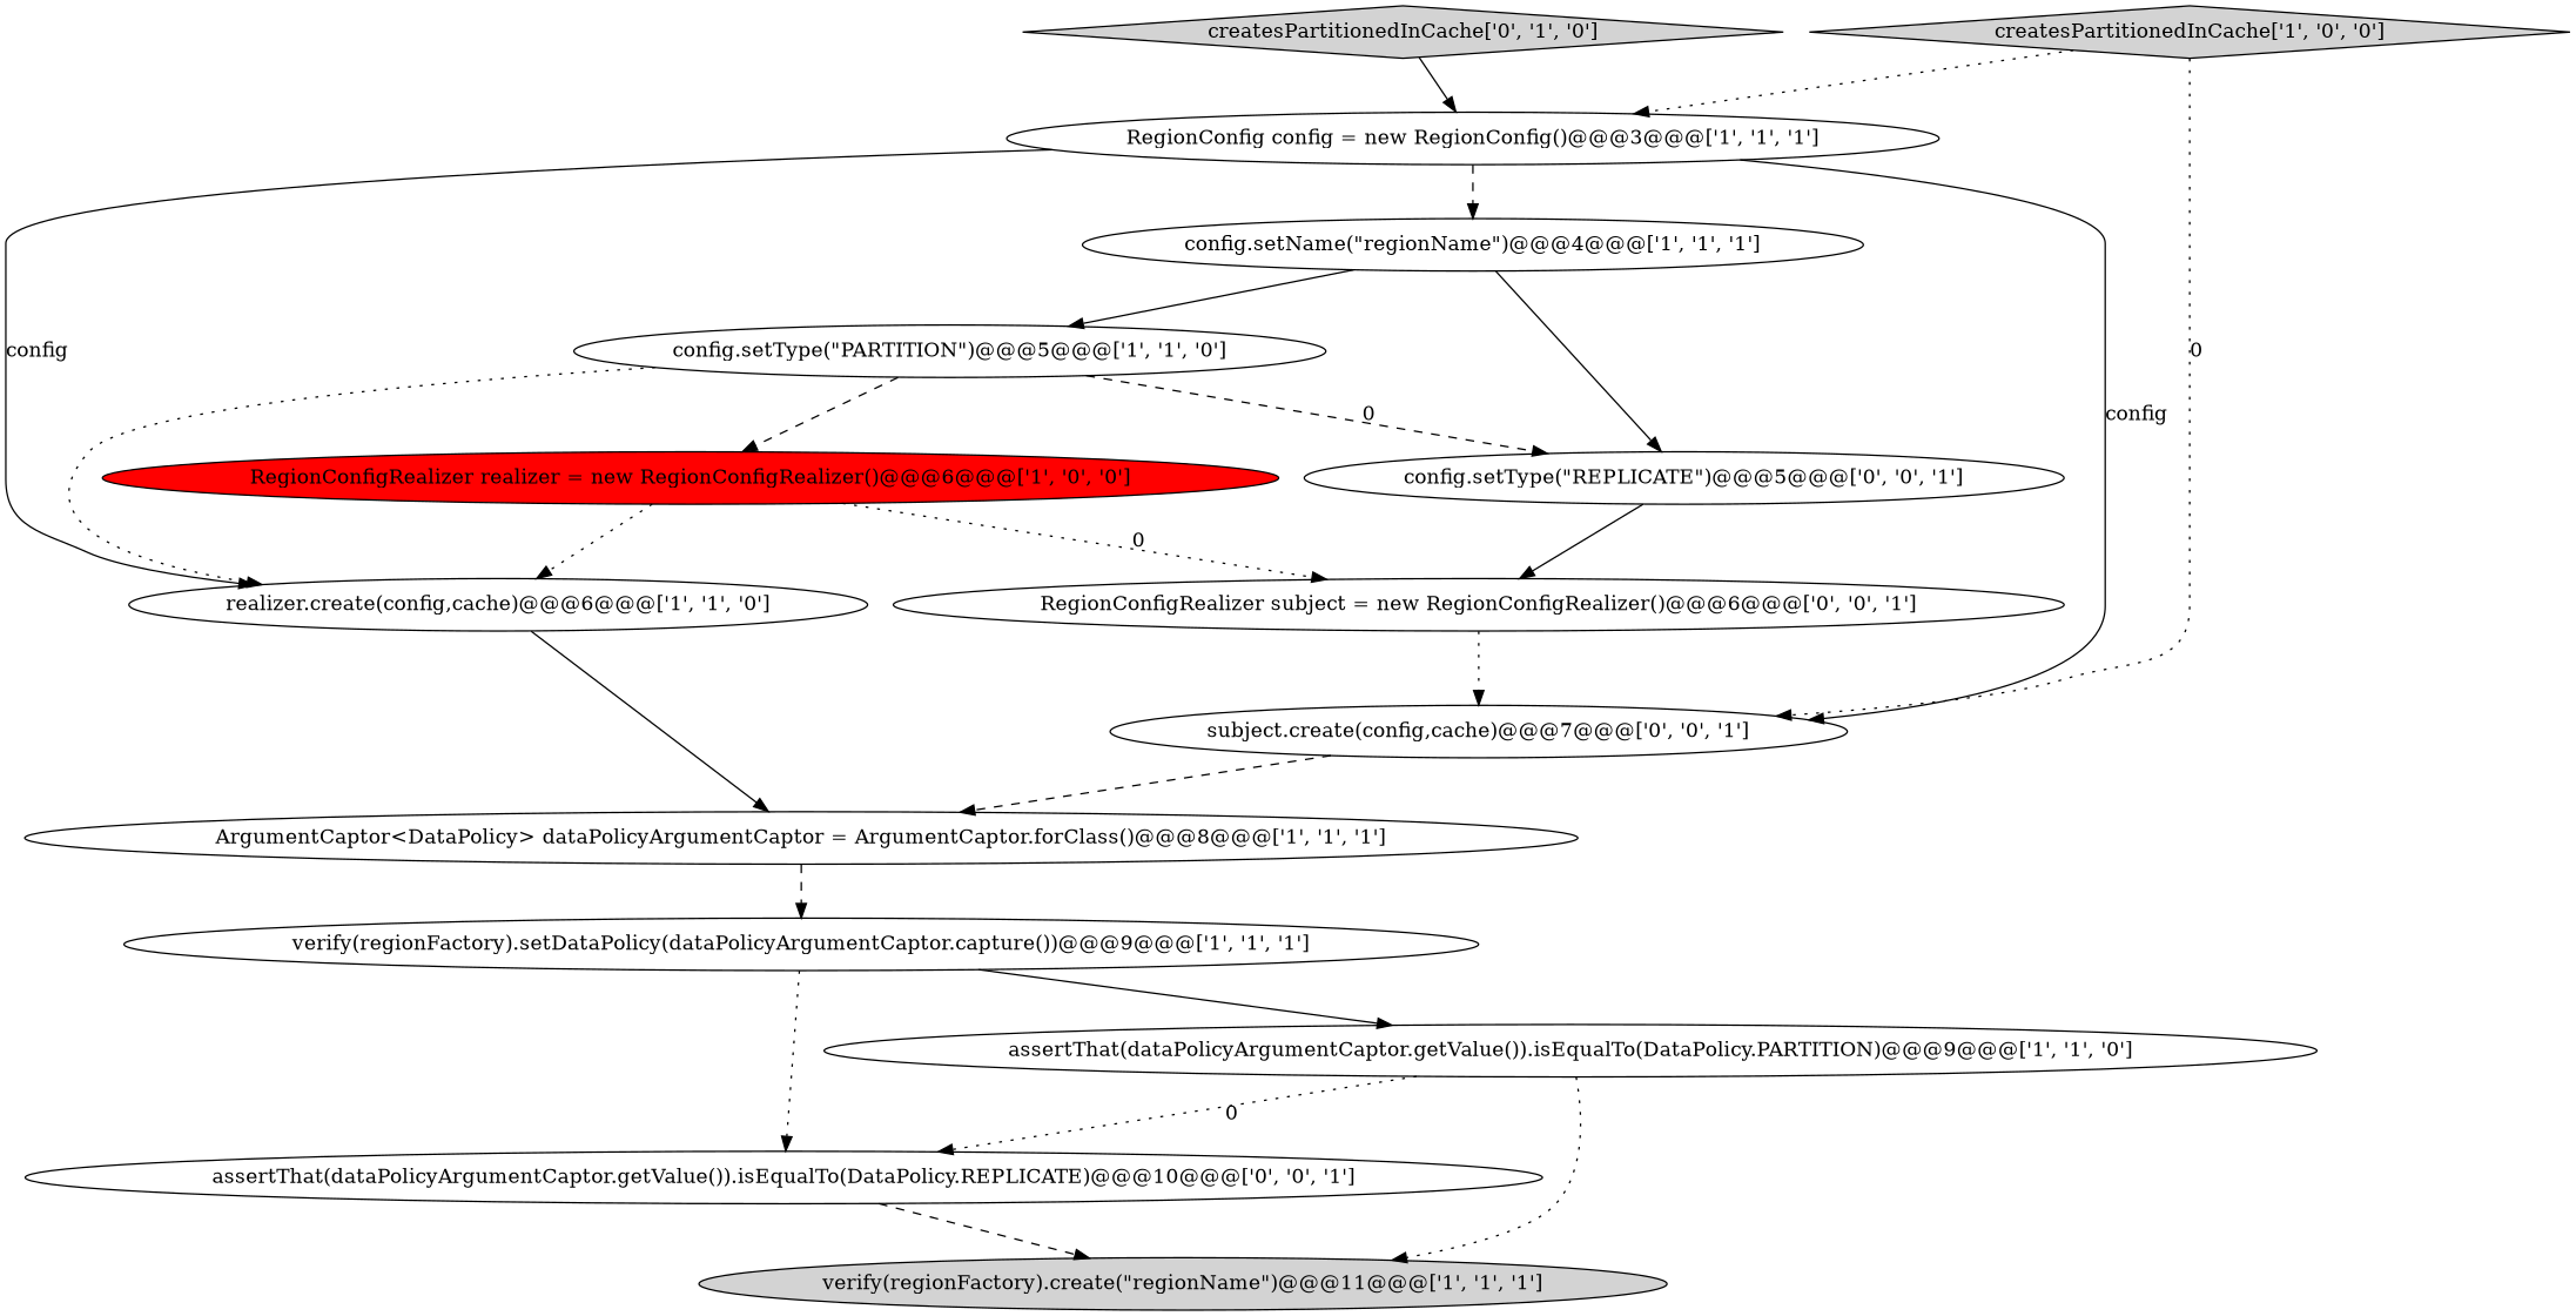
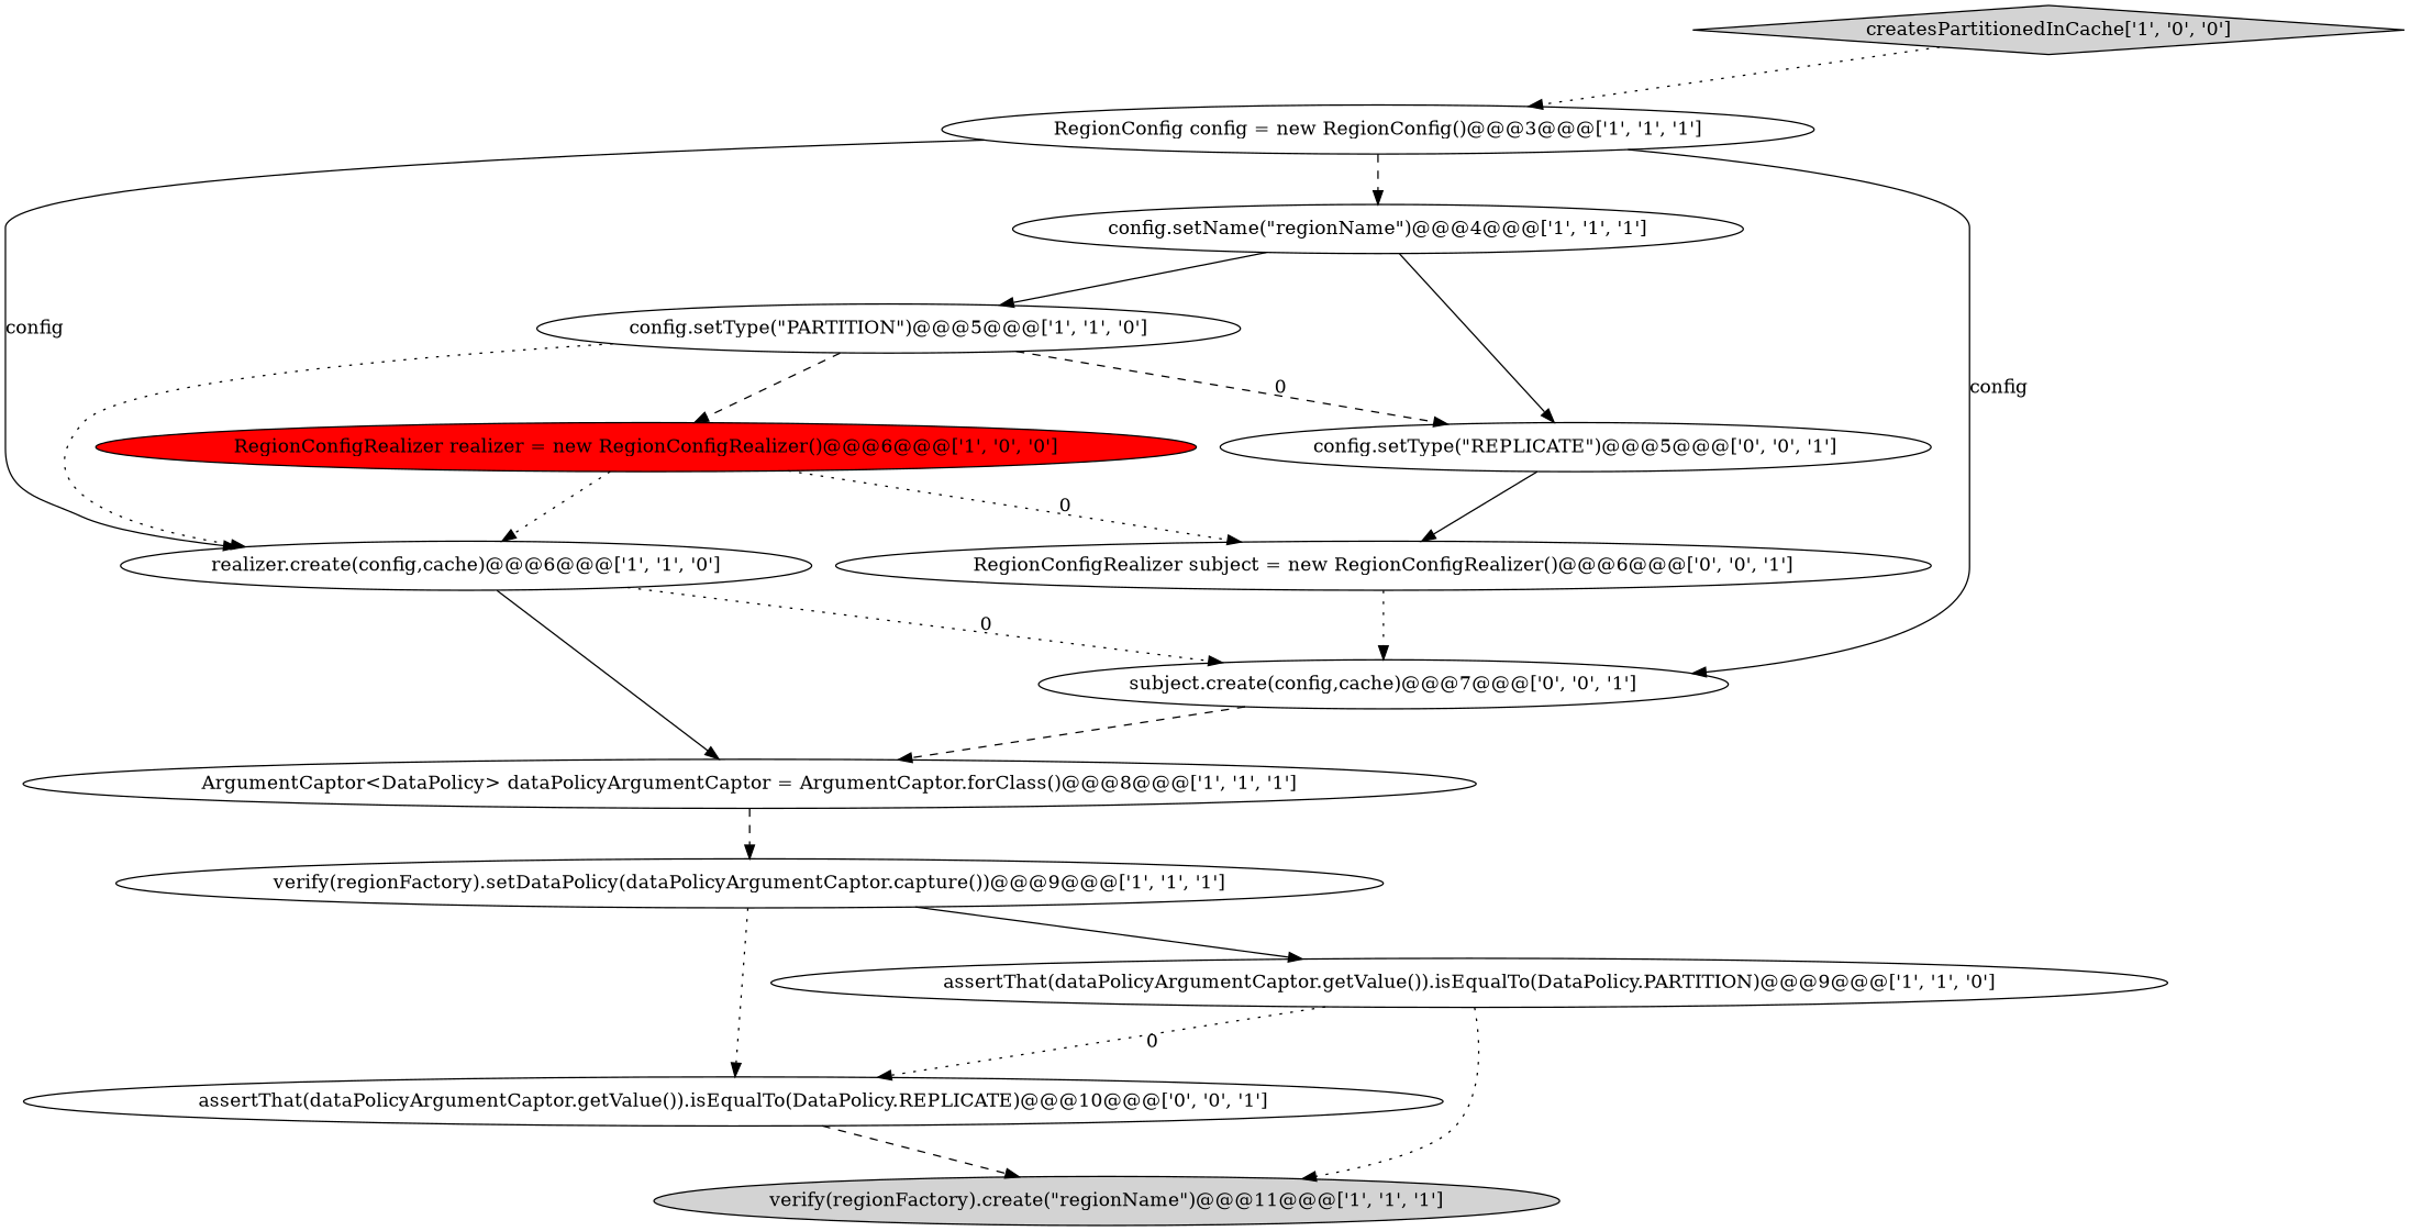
  digraph {
    node [fillcolor=white shape=ellipse style=filled]
    edge [style=dotted]
    n1 [label="RegionConfigRealizer subject = new RegionConfigRealizer()@@@6@@@['0', '0', '1']"]
    n2 [label="subject.create(config,cache)@@@7@@@['0', '0', '1']"]
    n3 [label="ArgumentCaptor<DataPolicy> dataPolicyArgumentCaptor = ArgumentCaptor.forClass()@@@8@@@['1', '1', '1']"]
    n4 [label="verify(regionFactory).setDataPolicy(dataPolicyArgumentCaptor.capture())@@@9@@@['1', '1', '1']"]
    n5 [label="assertThat(dataPolicyArgumentCaptor.getValue()).isEqualTo(DataPolicy.REPLICATE)@@@10@@@['0', '0', '1']"]
    n6 [label="assertThat(dataPolicyArgumentCaptor.getValue()).isEqualTo(DataPolicy.PARTITION)@@@9@@@['1', '1', '0']"]
    n7 [fillcolor=lightgray label="verify(regionFactory).create(\"regionName\")@@@11@@@['1', '1', '1']"]
    n8 [fillcolor=red label="RegionConfigRealizer realizer = new RegionConfigRealizer()@@@6@@@['1', '0', '0']"]
    n9 [label="realizer.create(config,cache)@@@6@@@['1', '1', '0']"]
-   n10 [fillcolor=lightgray label="createsPartitionedInCache['0', '1', '0']" shape=diamond]
    n11 [label="RegionConfig config = new RegionConfig()@@@3@@@['1', '1', '1']"]
    n12 [label="config.setName(\"regionName\")@@@4@@@['1', '1', '1']"]
    n13 [fillcolor=lightgray label="createsPartitionedInCache['1', '0', '0']" shape=diamond]
    n14 [label="config.setType(\"PARTITION\")@@@5@@@['1', '1', '0']"]
    n15 [label="config.setType(\"REPLICATE\")@@@5@@@['0', '0', '1']"]
    n1 -> n2
    n2 -> n3 [style=dashed]
    n3 -> n4 [style=dashed]
    n4 -> n5
    n4 -> n6 [style=solid]
    n5 -> n7 [style=dashed]
    n6 -> n5 [label=0]
    n6 -> n7
    n8 -> n1 [label=0]
    n8 -> n9
-   n13 -> n2 [label=0]
+   n9 -> n2 [label=0]
    n9 -> n3 [style=solid]
-   n10 -> n11 [style=solid]
    n11 -> n2 [label=config style=solid]
    n11 -> n9 [label=config style=solid]
    n11 -> n12 [style=dashed]
    n12 -> n14 [style=solid]
    n12 -> n15 [style=solid]
    n13 -> n11
    n14 -> n8 [style=dashed]
    n14 -> n9
    n14 -> n15 [label=0 style=dashed]
    n15 -> n1 [style=solid]
  }
